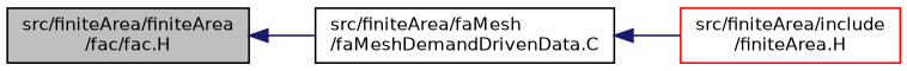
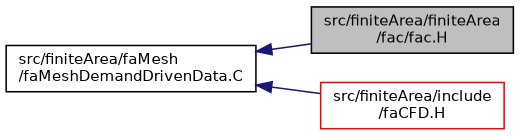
  digraph {
    rankdir=LR
    node [color=black fontname=Helvetica fontsize=10 shape=record]
    edge [color=midnightblue dir=back fontname=Helvetica fontsize=10 labelfontname=Helvetica labelfontsize=10 style=solid]
    n1 [fillcolor=grey75 fontcolor=black height=0.2 label="src/finiteArea/finiteArea\l/fac/fac.H" style=filled width=0.4]
    n2 [height=0.2 label="src/finiteArea/faMesh\l/faMeshDemandDrivenData.C" width=0.4]
-   n3 [color=red height=0.2 label="src/finiteArea/include\l/finiteArea.H" width=0.4]
-   n1 -> n2
+   n3 [color=red height=0.2 label="src/finiteArea/include\l/faCFD.H" width=0.4]
+   n2 -> n1
    n2 -> n3
  }
